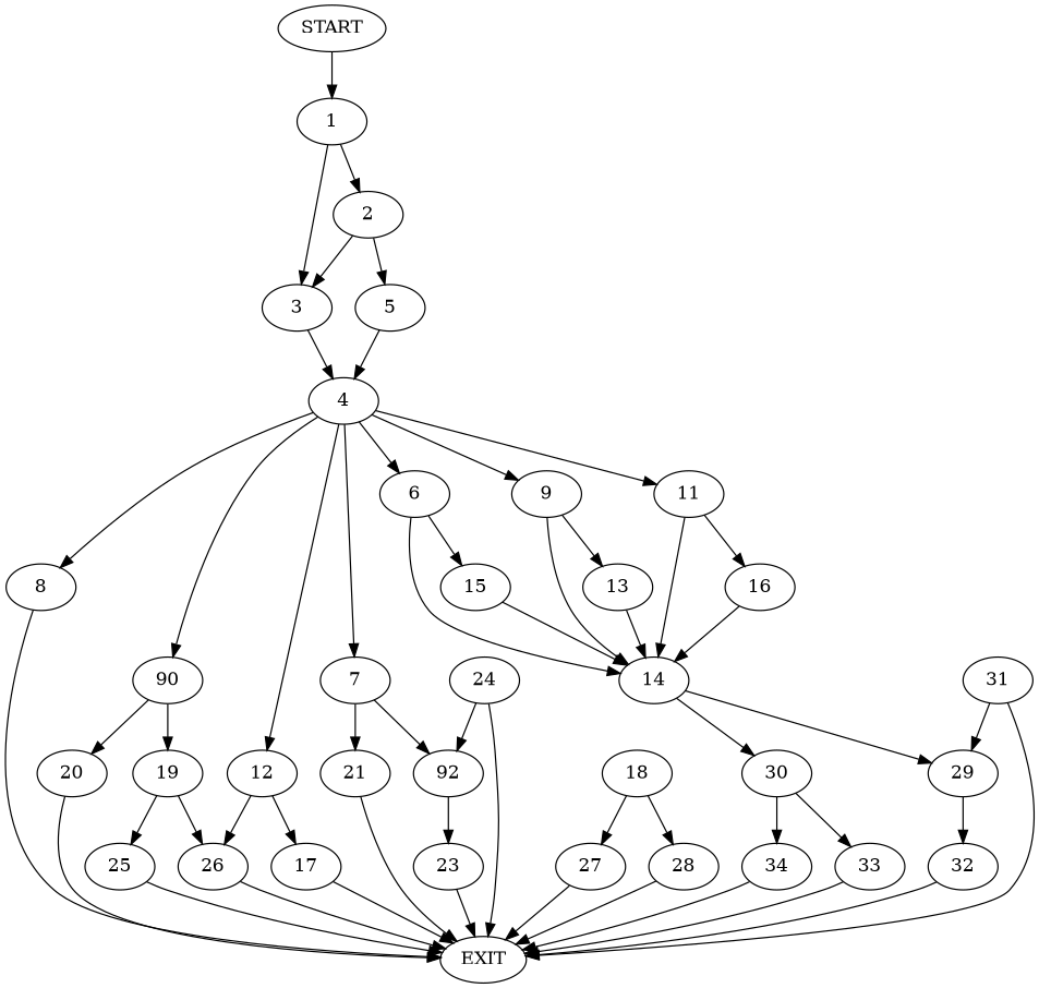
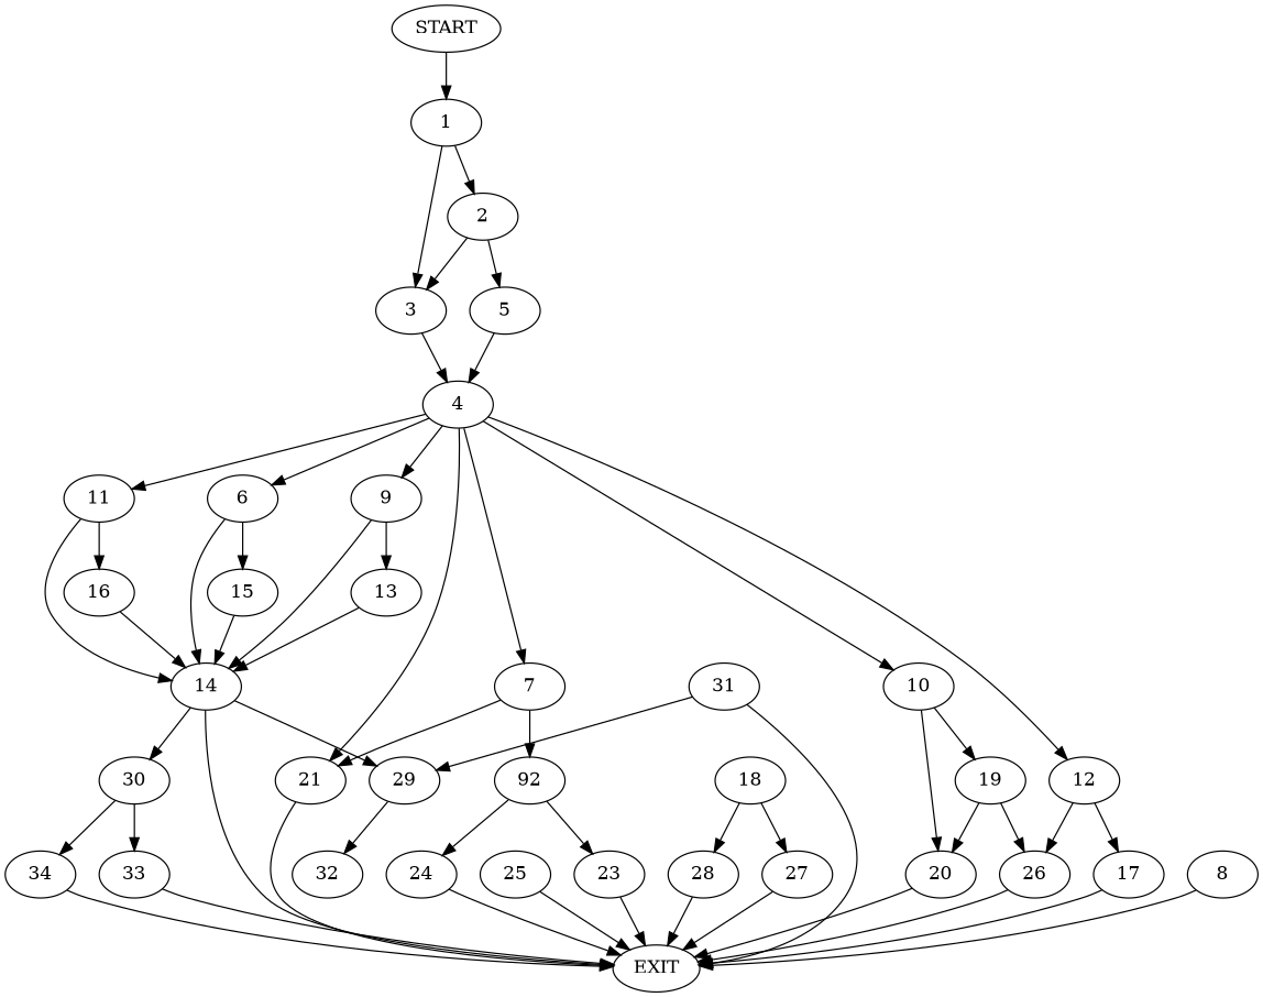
  digraph {
    n1 [label=START]
    1
    2
    3
    n5 [label=EXIT]
    5
    4
    6
    7
    8
    9
-   10 [label=90]
+   10
    11
    12
    14
    15
    21
    n18 [label=92]
    13
    19
    20
    16
    17
    26
    29
    30
    23
    24
    25
    18
    27
    28
    32
    33
    34
    31
    n1 -> 1
    1 -> 2
    1 -> 3
    2 -> 3
    2 -> 5
    3 -> 4
    5 -> 4
    4 -> 6
    4 -> 7
-   4 -> 8
+   4 -> 21
    4 -> 9
    4 -> 10
    4 -> 11
    4 -> 12
    6 -> 14
    6 -> 15
    7 -> 21
    7 -> n18
    8 -> n5
    9 -> 14
    9 -> 13
    10 -> 19
    10 -> 20
    11 -> 14
    11 -> 16
    12 -> 17
    12 -> 26
    14 -> 29
    14 -> 30
    15 -> 14
    21 -> n5
    n18 -> 23
-   24 -> n18
+   n18 -> 24
    13 -> 14
    19 -> 26
-   19 -> 25
+   19 -> 20
    20 -> n5
    16 -> 14
    17 -> n5
    26 -> n5
    29 -> 32
    30 -> 33
    30 -> 34
    23 -> n5
    24 -> n5
    25 -> n5
    18 -> 27
    18 -> 28
    27 -> n5
    28 -> n5
-   32 -> n5
+   14 -> n5
    33 -> n5
    34 -> n5
    31 -> n5
    31 -> 29
  }
